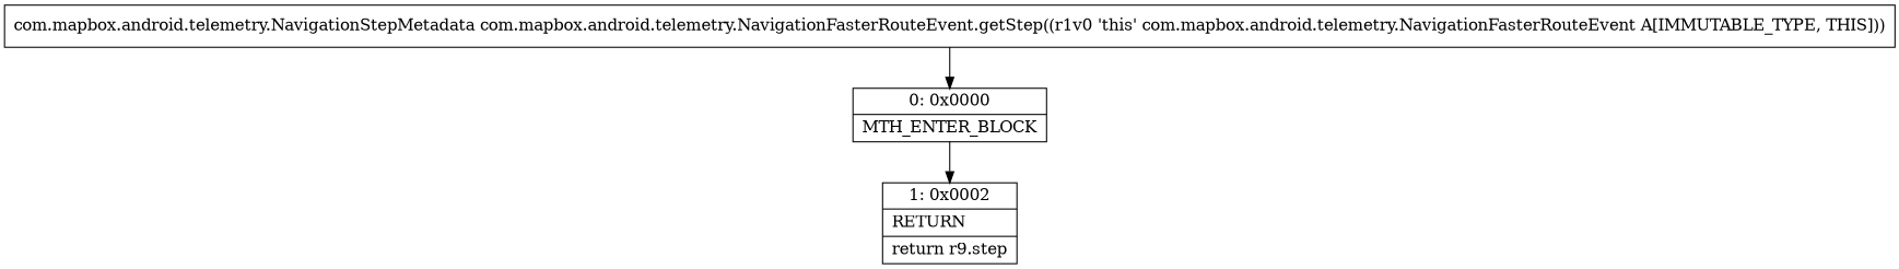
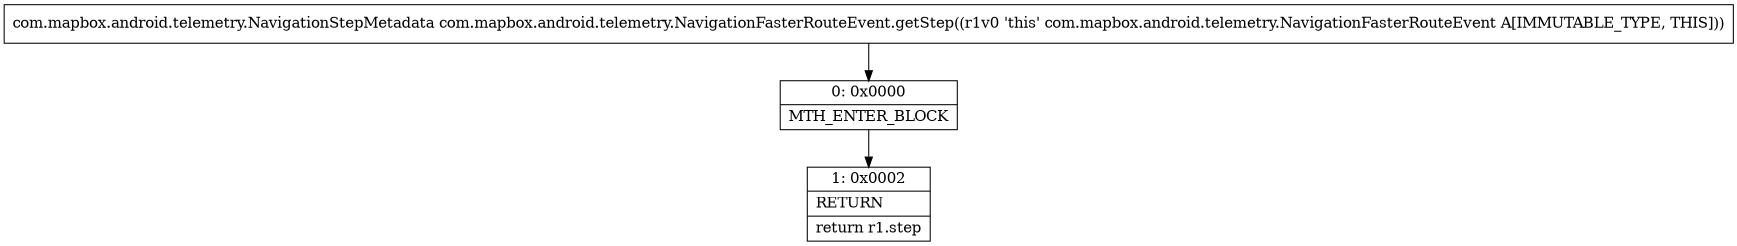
  digraph {
    node [shape=record]
    n1 [label="{0\:\ 0x0000|MTH_ENTER_BLOCK\l}"]
-   n2 [label="{1\:\ 0x0002|RETURN\l|return r9.step\l}"]
+   n2 [label="{1\:\ 0x0002|RETURN\l|return r1.step\l}"]
    n3 [label="{com.mapbox.android.telemetry.NavigationStepMetadata com.mapbox.android.telemetry.NavigationFasterRouteEvent.getStep((r1v0 'this' com.mapbox.android.telemetry.NavigationFasterRouteEvent A[IMMUTABLE_TYPE, THIS])) }"]
    n1 -> n2
    n3 -> n1
  }
